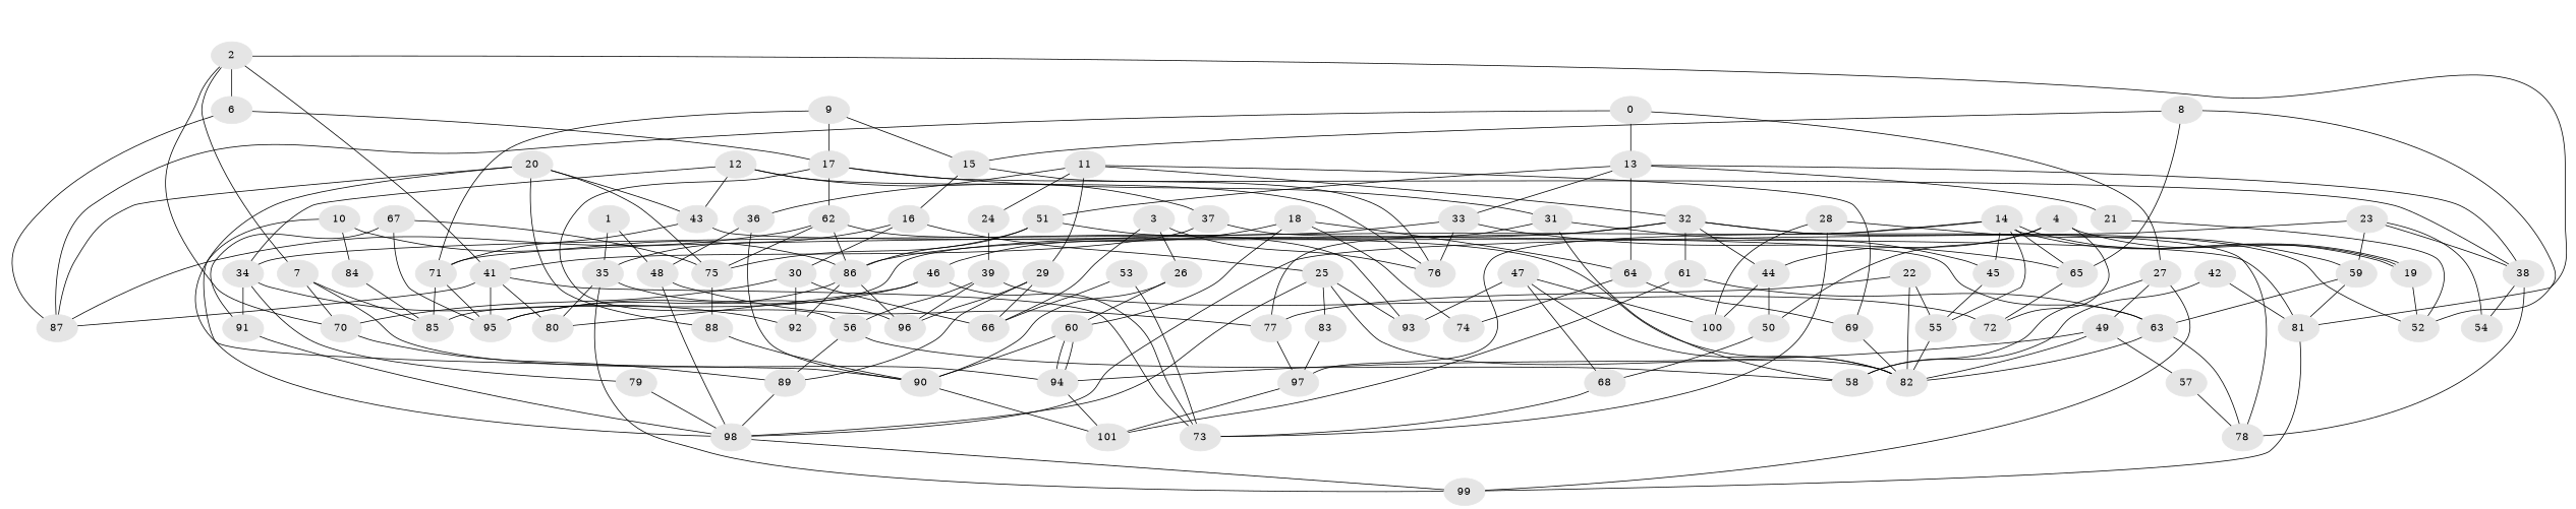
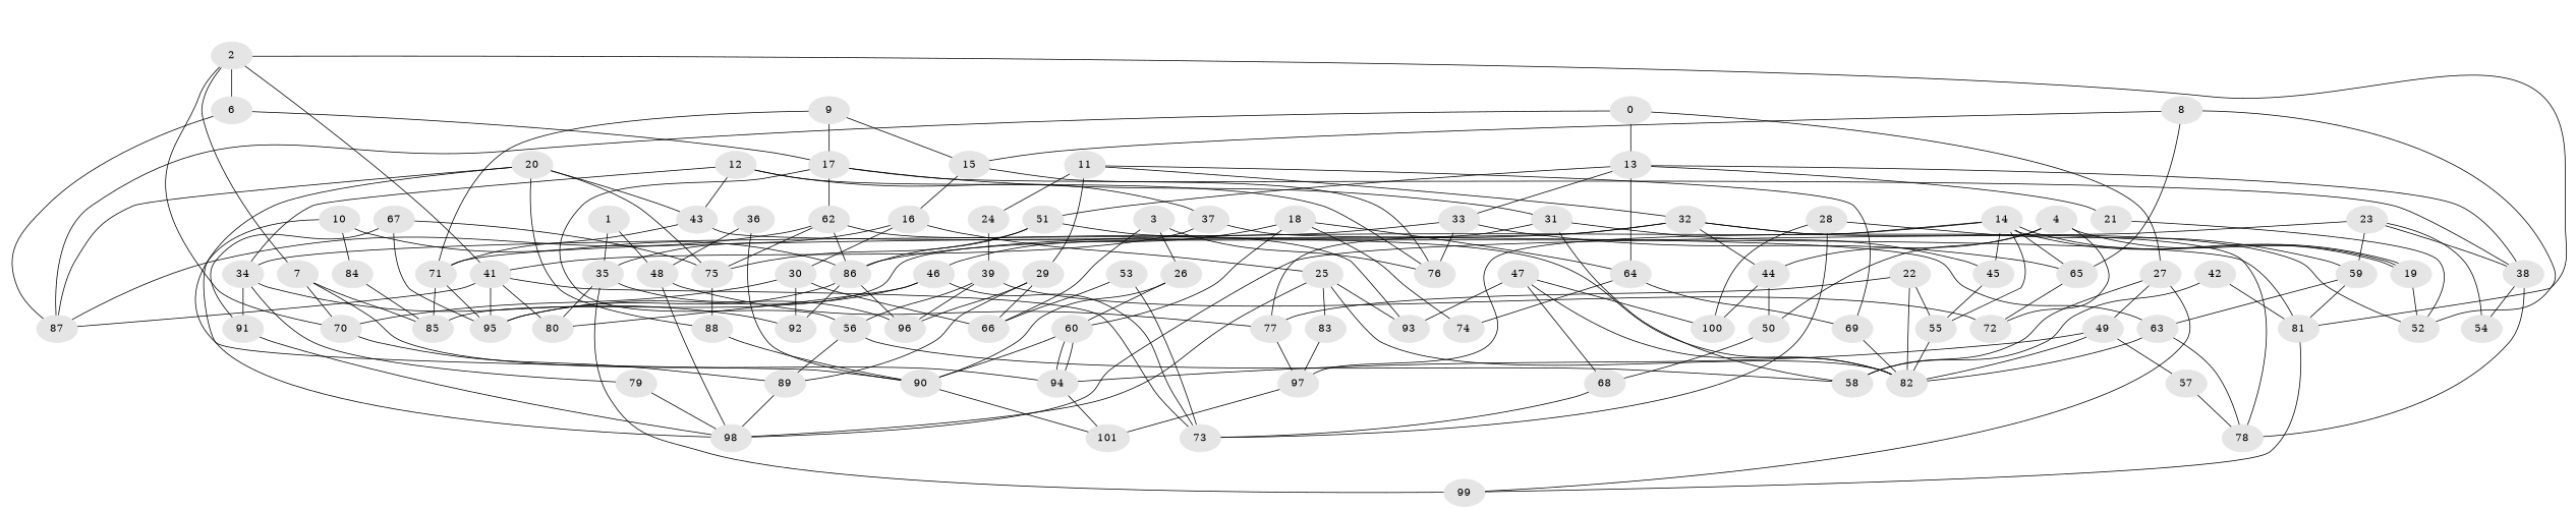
  graph {
    node [color=gray90 style=filled]
    1
    35
    48
    99
    96
    80
    98
    77
    2
    6
    7
    41
    70
    81
    87
    17
    85
    94
    73
    95
    89
    3
    26
    66
    76
    60
    90
    91
    4
    19
    44
    50
    72
    52
    100
    68
    n37 [label=0]
    13
    27
    21
    33
    51
    64
    38
    49
    58
    31
    56
    62
    101
    8
    15
    65
    16
    9
    71
    10
    84
    86
    92
    11
    24
    29
    32
    36
    69
    39
-   61
    78
    82
    12
    34
    37
    43
    79
    63
    23
    54
    59
    75
    74
    14
    45
    55
    97
    25
    30
    83
    93
    18
    46
    20
    88
    22
    57
    28
    42
    47
    53
    67
    1 -- 35
    1 -- 48
    35 -- 99
    35 -- 96
    35 -- 80
    48 -- 98
    48 -- 77
-   98 -- 99
    77 -- 97
    2 -- 6
    2 -- 7
    2 -- 41
    2 -- 70
    2 -- 81
    6 -- 87
    6 -- 17
    7 -- 70
    7 -- 85
    7 -- 94
    41 -- 80
    41 -- 87
    41 -- 73
    41 -- 95
    70 -- 89
    81 -- 99
    17 -- 38
    17 -- 31
    17 -- 56
    17 -- 62
    94 -- 101
    89 -- 98
    3 -- 26
    3 -- 66
    3 -- 76
    26 -- 60
    26 -- 90
    60 -- 94
    60 -- 94
    60 -- 90
    90 -- 101
    91 -- 98
    4 -- 19
    4 -- 44
    4 -- 50
    4 -- 72
    19 -- 52
    44 -- 50
    44 -- 100
    50 -- 68
    68 -- 73
    n37 -- 87
    n37 -- 13
    n37 -- 27
    13 -- 21
    13 -- 33
    13 -- 51
    13 -- 64
    13 -- 38
    27 -- 99
    27 -- 49
    27 -- 58
    21 -- 52
    33 -- 76
    33 -- 65
    33 -- 34
    51 -- 86
    51 -- 82
    51 -- 75
    64 -- 69
    64 -- 74
    38 -- 78
    38 -- 54
    49 -- 94
    49 -- 82
    49 -- 57
    31 -- 77
    31 -- 58
    31 -- 45
    56 -- 89
    56 -- 58
    62 -- 87
    62 -- 86
    62 -- 75
    62 -- 93
    8 -- 52
    8 -- 15
    8 -- 65
    15 -- 76
    15 -- 16
    65 -- 72
    16 -- 35
    16 -- 25
    16 -- 30
    9 -- 17
    9 -- 15
    9 -- 71
    71 -- 85
    71 -- 95
    10 -- 98
    10 -- 84
    10 -- 86
    84 -- 85
    86 -- 96
    86 -- 95
    86 -- 92
    11 -- 24
    11 -- 29
    11 -- 32
-   11 -- 36
    11 -- 69
    24 -- 39
    29 -- 96
    29 -- 89
    29 -- 66
    32 -- 44
    32 -- 52
    32 -- 71
    32 -- 86
-   32 -- 61
    32 -- 78
    36 -- 48
    36 -- 90
    69 -- 82
    39 -- 96
    39 -- 72
    39 -- 56
-   61 -- 101
-   61 -- 63
    12 -- 76
    12 -- 34
    12 -- 37
    12 -- 43
    34 -- 91
    34 -- 92
    34 -- 79
    37 -- 41
    37 -- 63
    43 -- 81
    43 -- 71
    79 -- 98
    63 -- 78
    63 -- 82
    23 -- 98
    23 -- 38
    23 -- 54
    23 -- 59
    59 -- 81
    59 -- 63
    75 -- 88
    14 -- 85
    14 -- 19
    14 -- 19
    14 -- 65
    14 -- 45
    14 -- 55
    14 -- 97
    45 -- 55
    55 -- 82
    97 -- 101
    25 -- 98
    25 -- 82
    25 -- 83
    25 -- 93
    30 -- 70
    30 -- 66
    30 -- 92
    83 -- 97
    18 -- 60
    18 -- 64
    18 -- 74
    18 -- 46
    46 -- 80
    46 -- 73
    46 -- 95
    20 -- 87
    20 -- 90
    20 -- 43
    20 -- 75
    20 -- 88
    88 -- 90
    22 -- 77
    22 -- 82
    22 -- 55
    57 -- 78
    28 -- 73
    28 -- 100
    28 -- 59
    42 -- 81
    42 -- 58
    47 -- 100
    47 -- 68
    47 -- 82
    47 -- 93
    53 -- 73
    53 -- 66
    67 -- 95
    67 -- 91
    67 -- 75
  }
